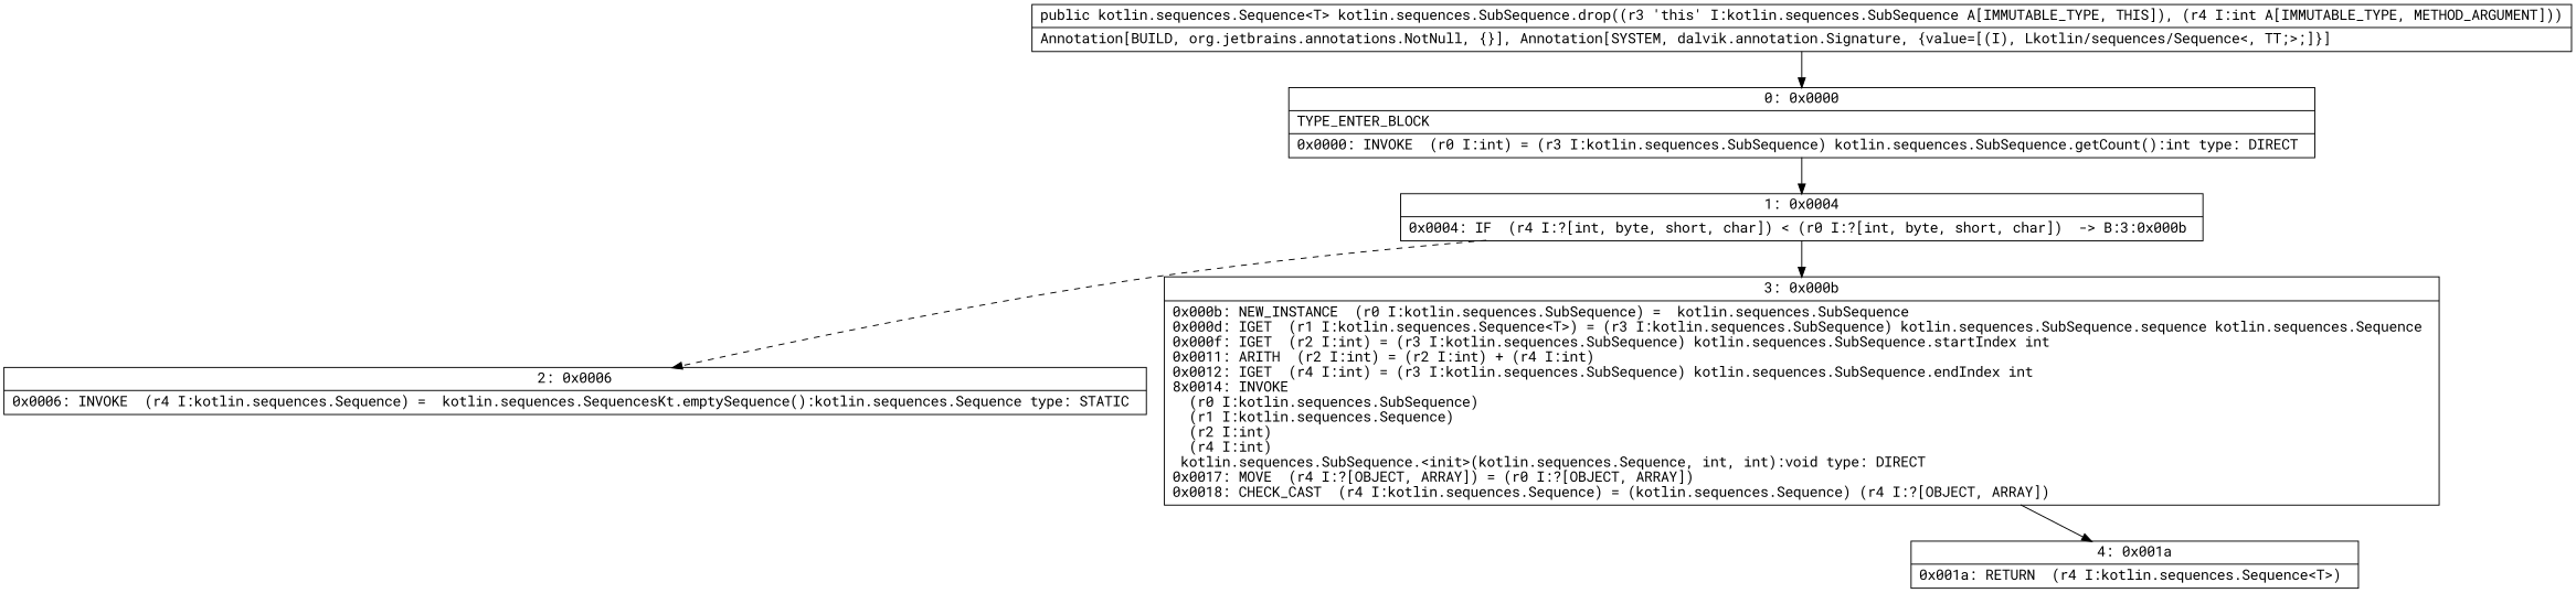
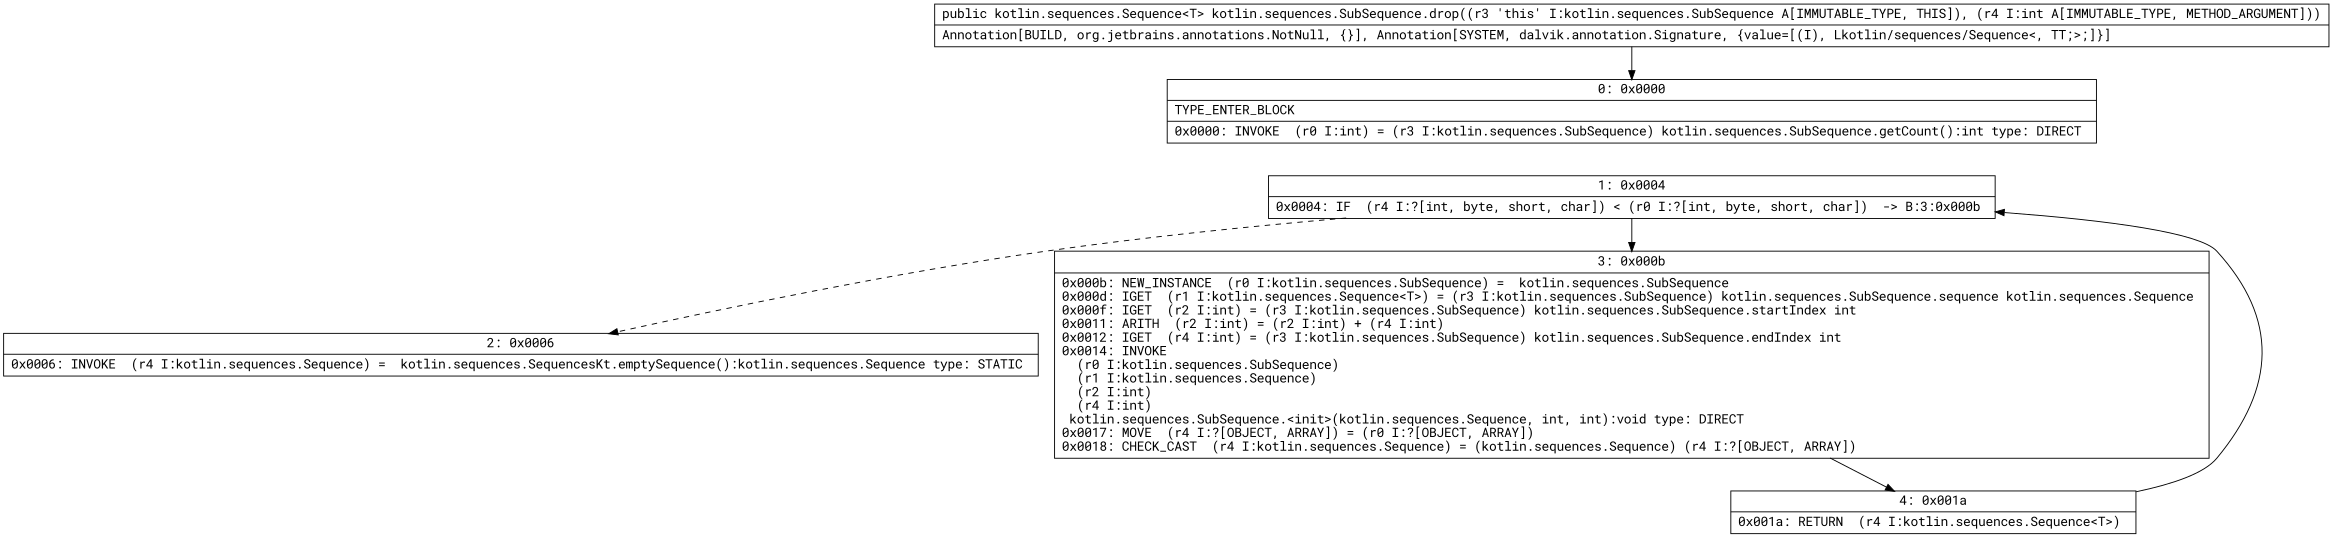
  digraph {
    fontname="Roboto Mono"
    node [fontname="Roboto Mono" shape=record]
    edge [fontname="Roboto Mono"]
    n1 [label="{0\:\ 0x0000|TYPE_ENTER_BLOCK\l|0x0000: INVOKE  (r0 I:int) = (r3 I:kotlin.sequences.SubSequence) kotlin.sequences.SubSequence.getCount():int type: DIRECT \l}"]
    n2 [label="{1\:\ 0x0004|0x0004: IF  (r4 I:?[int, byte, short, char]) \< (r0 I:?[int, byte, short, char])  \-\> B:3:0x000b \l}"]
    n3 [label="{2\:\ 0x0006|0x0006: INVOKE  (r4 I:kotlin.sequences.Sequence) =  kotlin.sequences.SequencesKt.emptySequence():kotlin.sequences.Sequence type: STATIC \l}"]
-   n4 [label="{3\:\ 0x000b|0x000b: NEW_INSTANCE  (r0 I:kotlin.sequences.SubSequence) =  kotlin.sequences.SubSequence \l0x000d: IGET  (r1 I:kotlin.sequences.Sequence\<T\>) = (r3 I:kotlin.sequences.SubSequence) kotlin.sequences.SubSequence.sequence kotlin.sequences.Sequence \l0x000f: IGET  (r2 I:int) = (r3 I:kotlin.sequences.SubSequence) kotlin.sequences.SubSequence.startIndex int \l0x0011: ARITH  (r2 I:int) = (r2 I:int) + (r4 I:int) \l0x0012: IGET  (r4 I:int) = (r3 I:kotlin.sequences.SubSequence) kotlin.sequences.SubSequence.endIndex int \l8x0014: INVOKE  \l  (r0 I:kotlin.sequences.SubSequence)\l  (r1 I:kotlin.sequences.Sequence)\l  (r2 I:int)\l  (r4 I:int)\l kotlin.sequences.SubSequence.\<init\>(kotlin.sequences.Sequence, int, int):void type: DIRECT \l0x0017: MOVE  (r4 I:?[OBJECT, ARRAY]) = (r0 I:?[OBJECT, ARRAY]) \l0x0018: CHECK_CAST  (r4 I:kotlin.sequences.Sequence) = (kotlin.sequences.Sequence) (r4 I:?[OBJECT, ARRAY]) \l}"]
+   n4 [label="{3\:\ 0x000b|0x000b: NEW_INSTANCE  (r0 I:kotlin.sequences.SubSequence) =  kotlin.sequences.SubSequence \l0x000d: IGET  (r1 I:kotlin.sequences.Sequence\<T\>) = (r3 I:kotlin.sequences.SubSequence) kotlin.sequences.SubSequence.sequence kotlin.sequences.Sequence \l0x000f: IGET  (r2 I:int) = (r3 I:kotlin.sequences.SubSequence) kotlin.sequences.SubSequence.startIndex int \l0x0011: ARITH  (r2 I:int) = (r2 I:int) + (r4 I:int) \l0x0012: IGET  (r4 I:int) = (r3 I:kotlin.sequences.SubSequence) kotlin.sequences.SubSequence.endIndex int \l0x0014: INVOKE  \l  (r0 I:kotlin.sequences.SubSequence)\l  (r1 I:kotlin.sequences.Sequence)\l  (r2 I:int)\l  (r4 I:int)\l kotlin.sequences.SubSequence.\<init\>(kotlin.sequences.Sequence, int, int):void type: DIRECT \l0x0017: MOVE  (r4 I:?[OBJECT, ARRAY]) = (r0 I:?[OBJECT, ARRAY]) \l0x0018: CHECK_CAST  (r4 I:kotlin.sequences.Sequence) = (kotlin.sequences.Sequence) (r4 I:?[OBJECT, ARRAY]) \l}"]
    n5 [label="{4\:\ 0x001a|0x001a: RETURN  (r4 I:kotlin.sequences.Sequence\<T\>) \l}"]
    n6 [label="{public kotlin.sequences.Sequence\<T\> kotlin.sequences.SubSequence.drop((r3 'this' I:kotlin.sequences.SubSequence A[IMMUTABLE_TYPE, THIS]), (r4 I:int A[IMMUTABLE_TYPE, METHOD_ARGUMENT]))  | Annotation[BUILD, org.jetbrains.annotations.NotNull, \{\}], Annotation[SYSTEM, dalvik.annotation.Signature, \{value=[(I), Lkotlin\/sequences\/Sequence\<, TT;\>;]\}]\l}"]
-   n1 -> n2
+   n5 -> n2
    n2 -> n3 [style=dashed]
    n2 -> n4
    n4 -> n5
    n6 -> n1
  }
